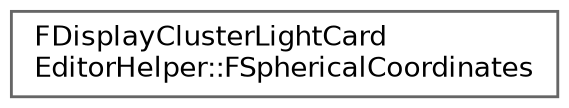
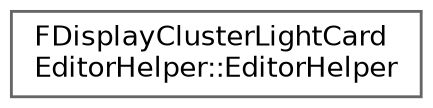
  digraph {
    rankdir=LR
-   n1 [color=grey40 fillcolor=white fontname=Helvetica fontsize=10 height=0.2 label="FDisplayClusterLightCard\lEditorHelper::FSphericalCoordinates" shape=box style=filled width=0.4]
+   n1 [color=grey40 fillcolor=white fontname=Helvetica fontsize=10 height=0.2 label="FDisplayClusterLightCard\lEditorHelper::EditorHelper" shape=box style=filled width=0.4]
  }
